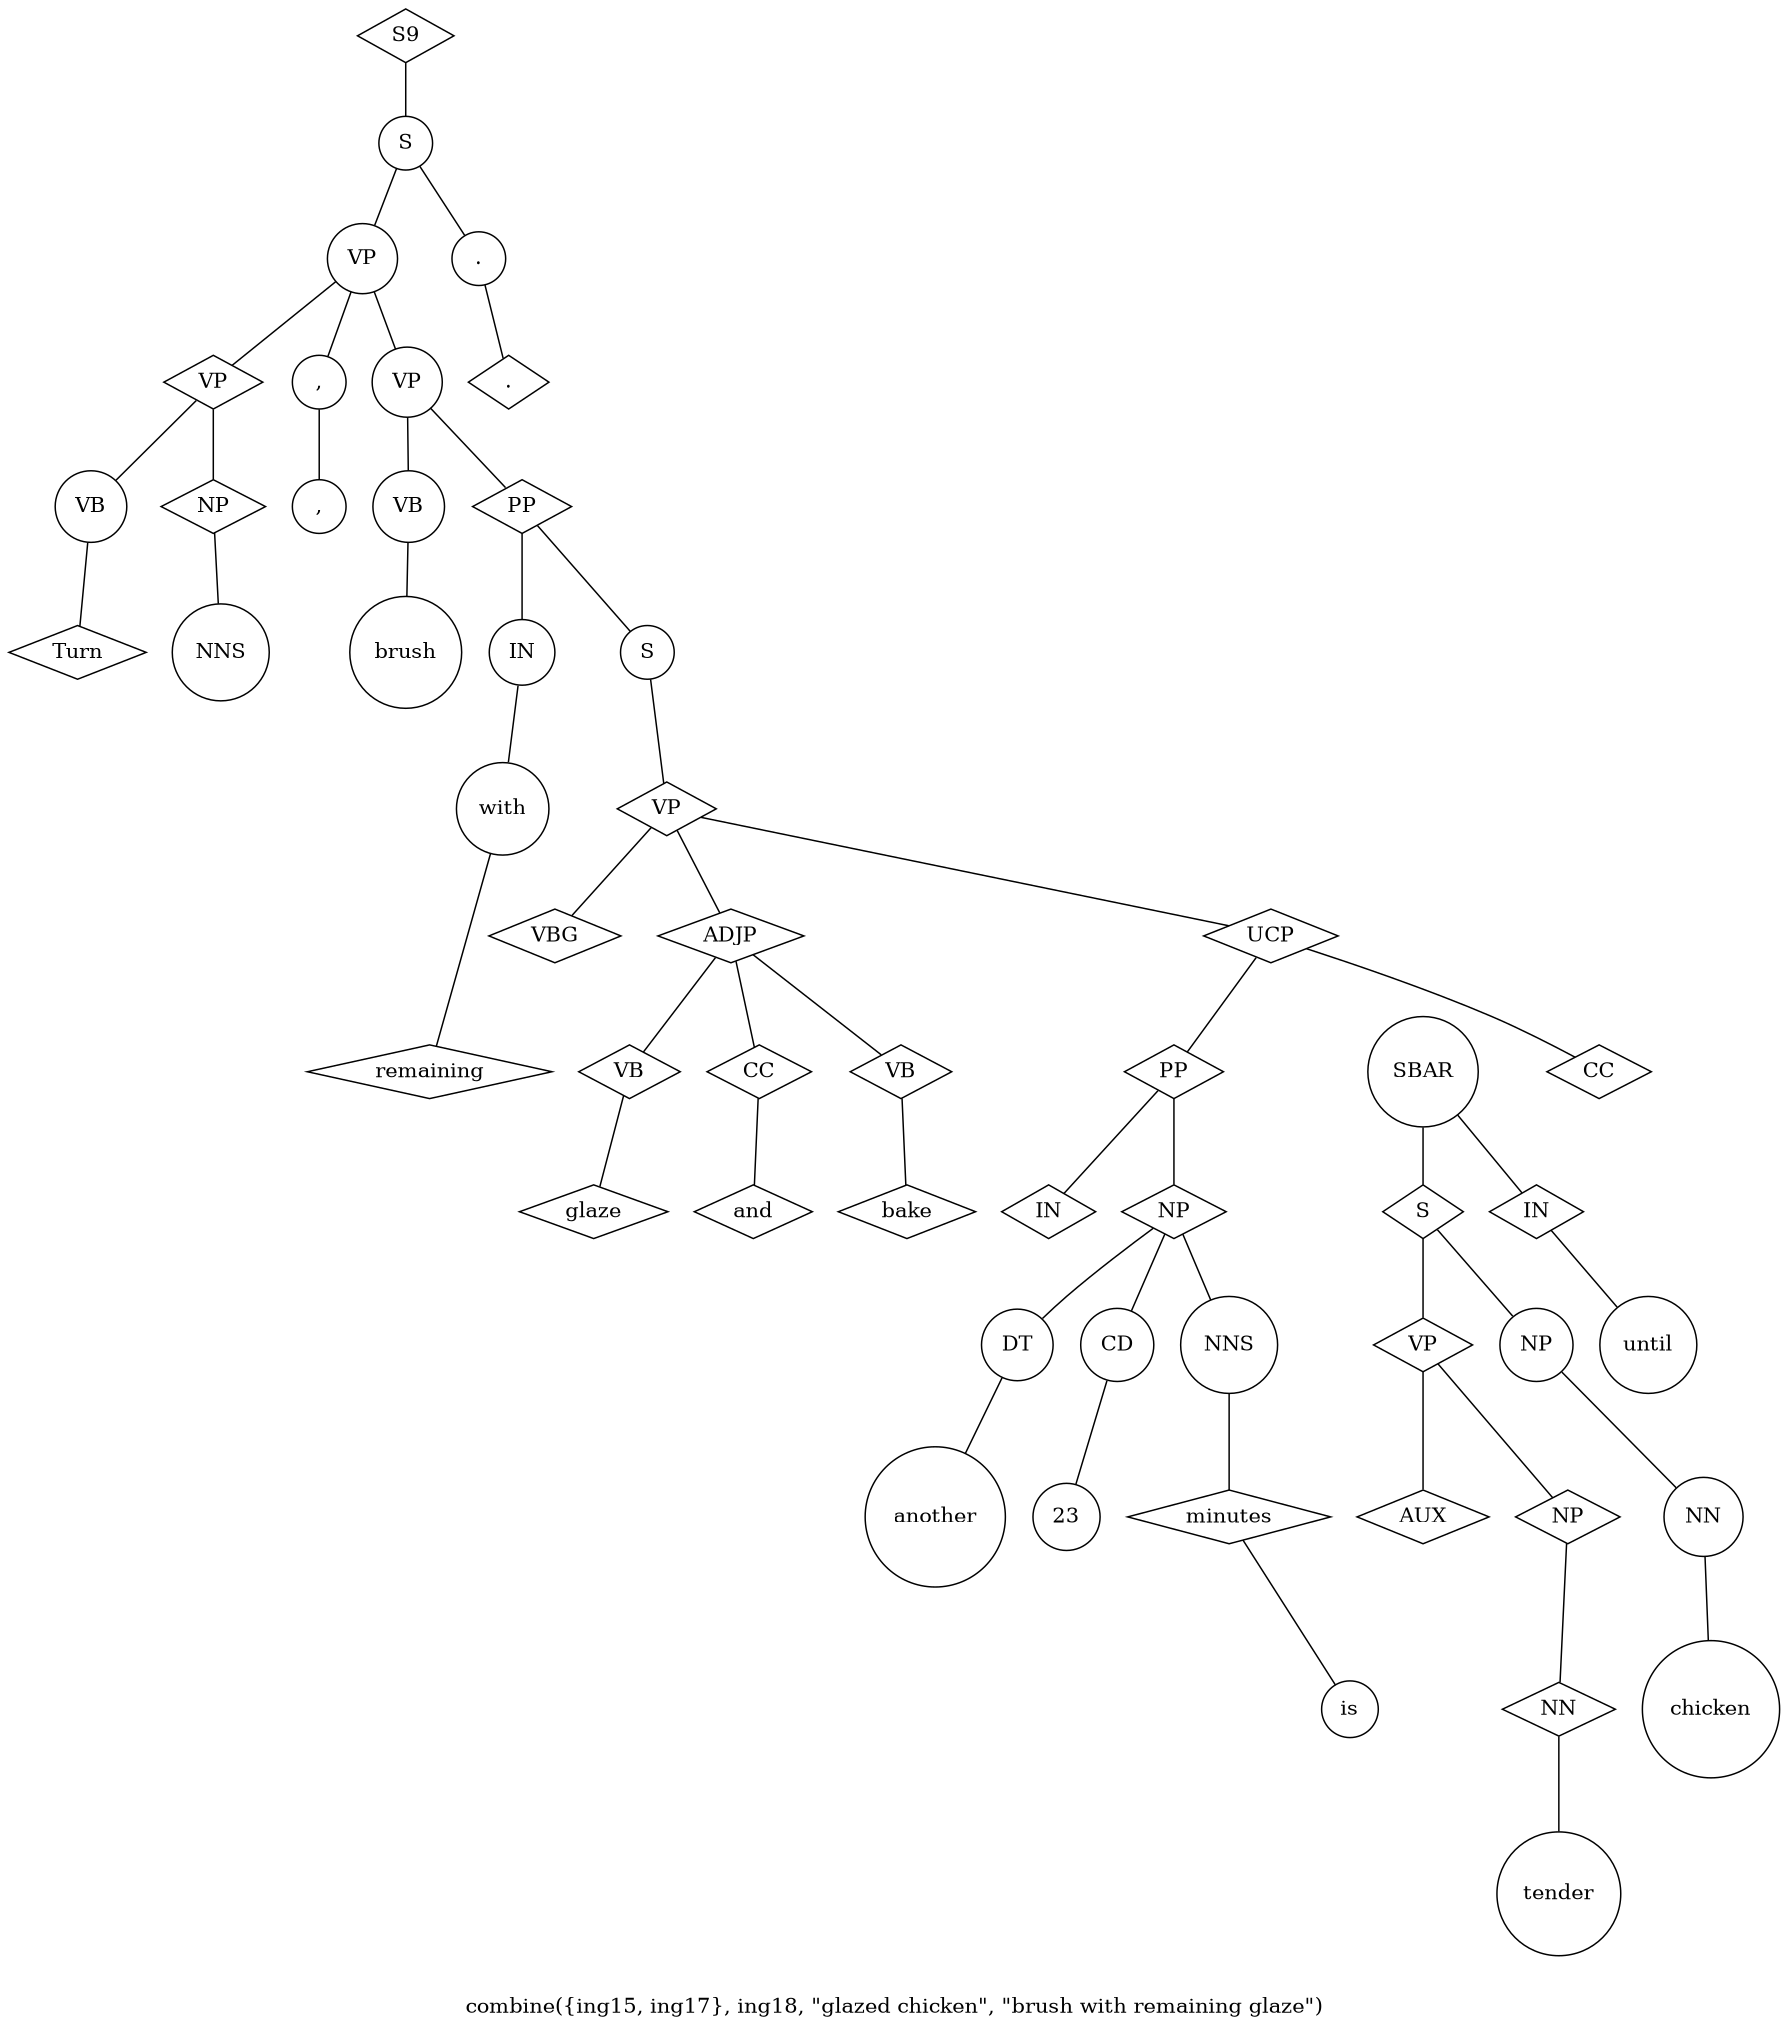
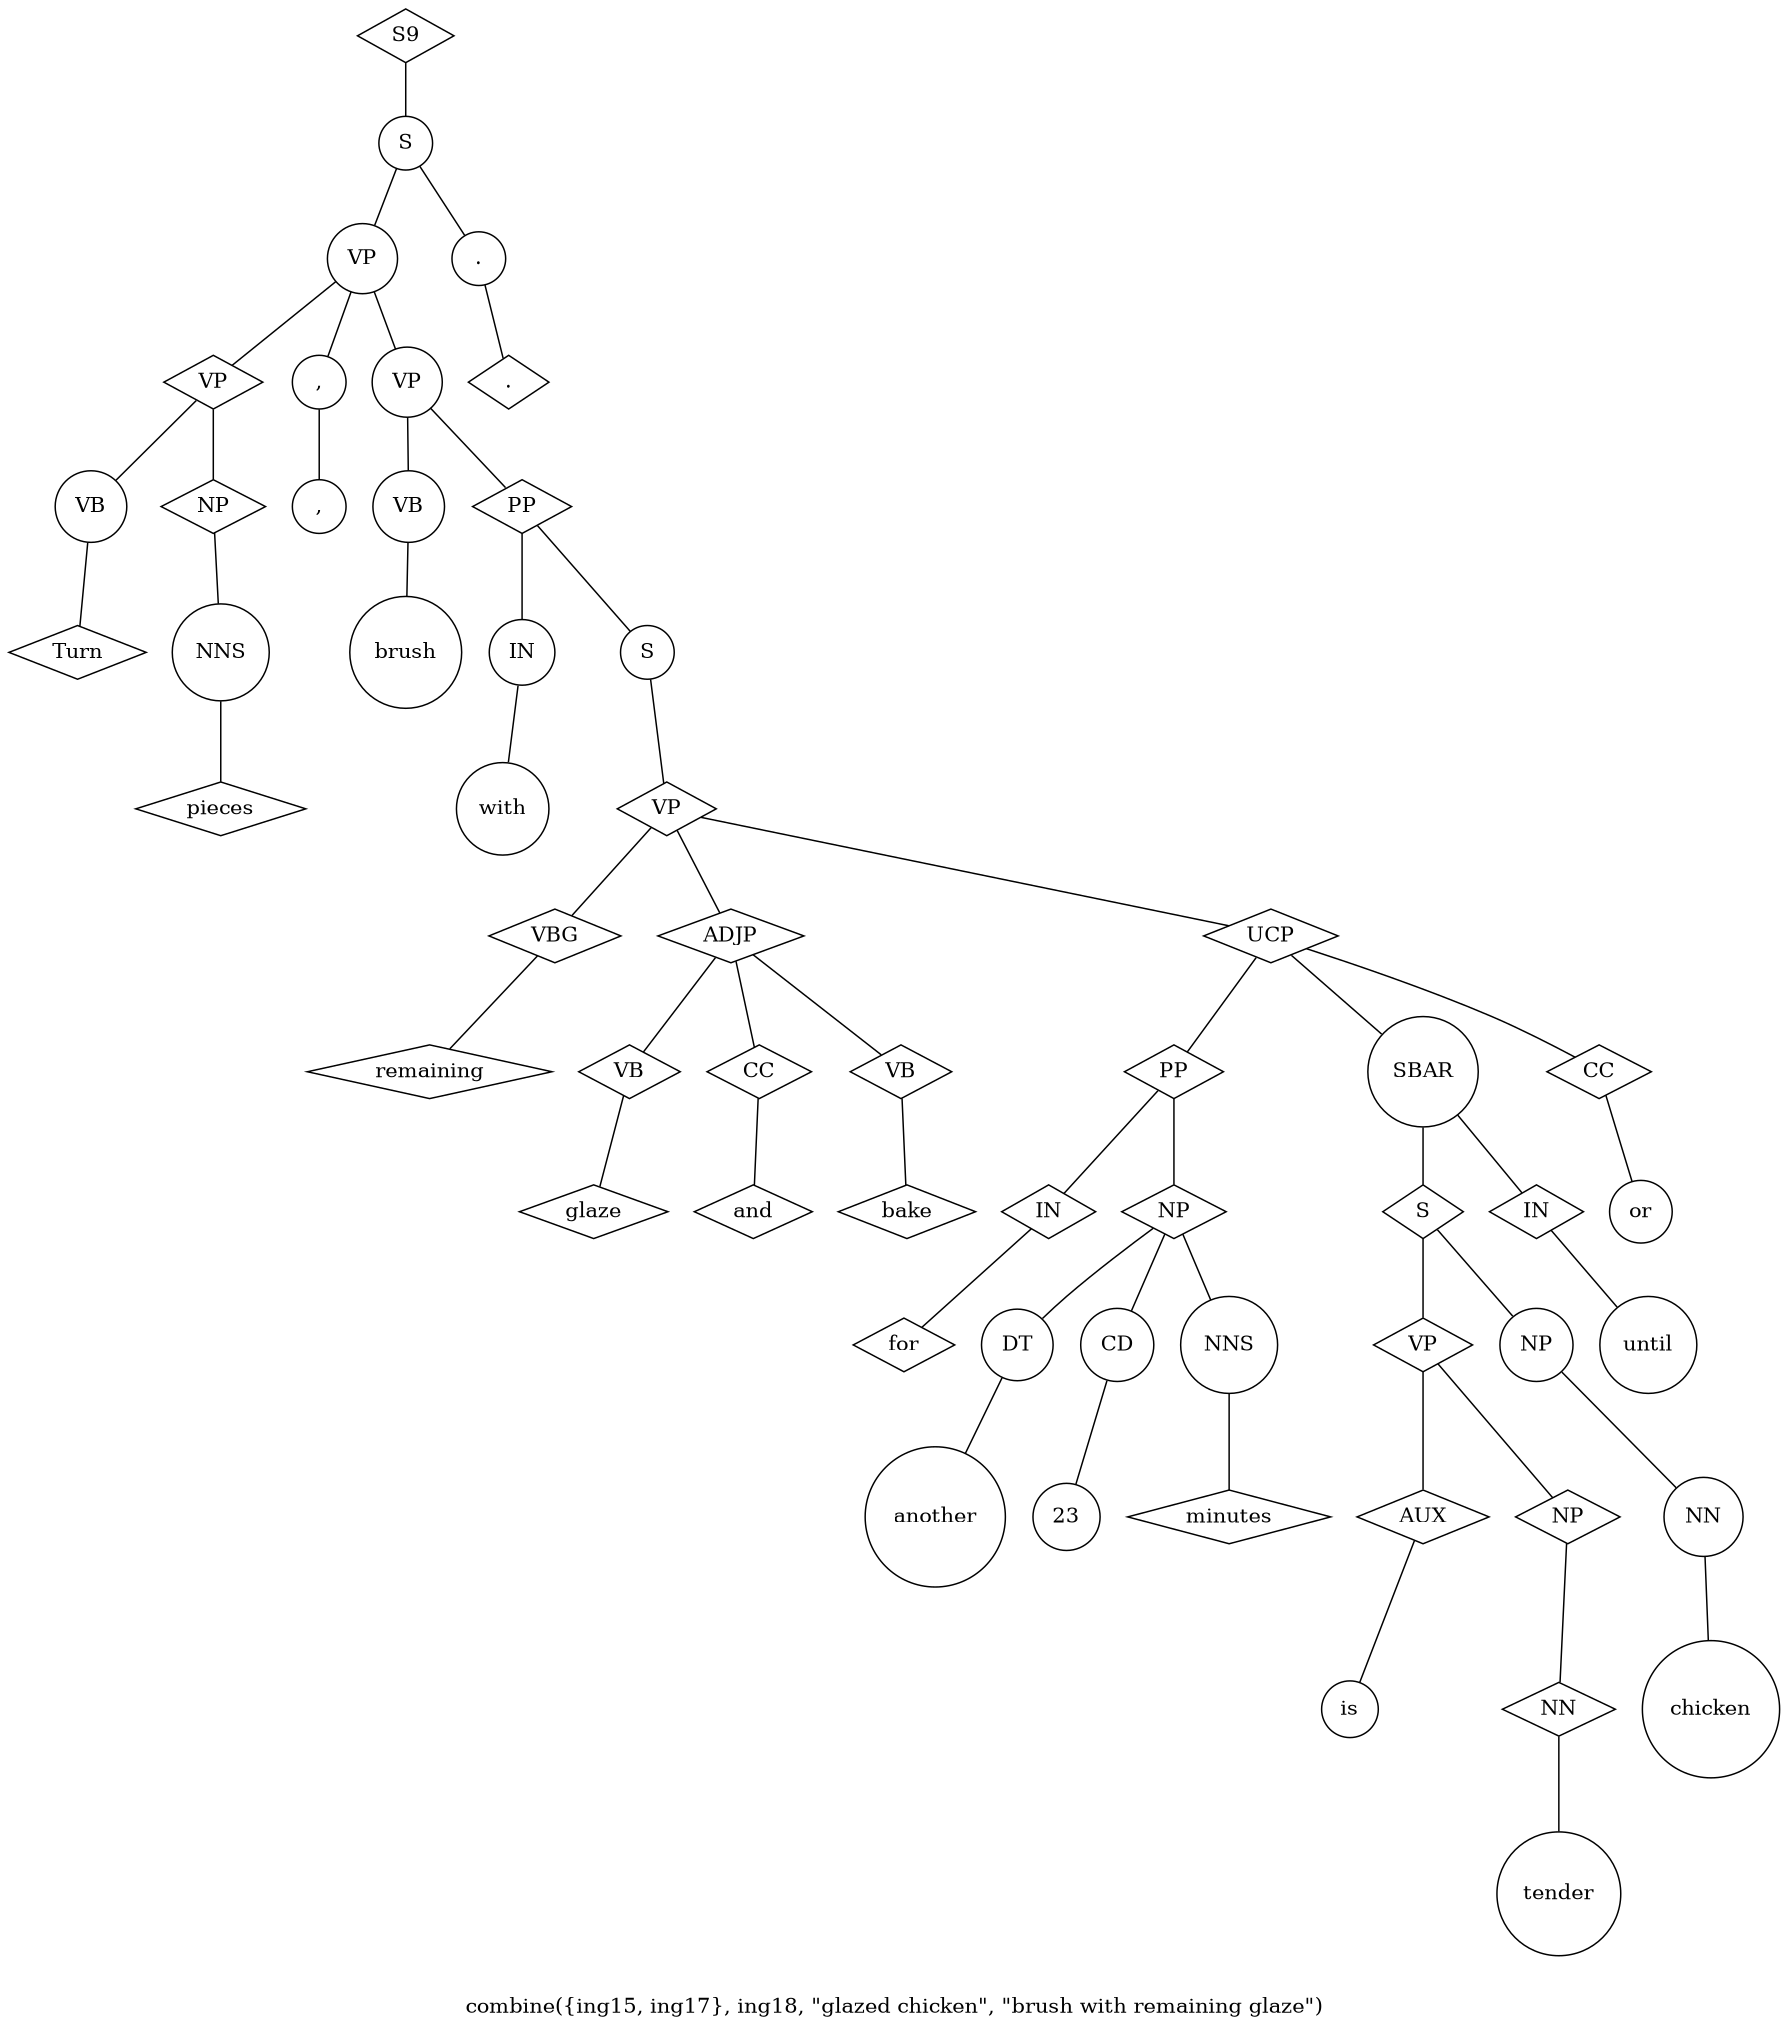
  graph {
    label="combine({ing15, ing17}, ing18, \"glazed chicken\", \"brush with remaining glaze\")"
    node [shape=diamond]
    n1 [label=S9]
    n2 [label=S shape=circle]
    n3 [label=VP shape=circle]
    n4 [label="." shape=circle]
    n5 [label=VP]
    n6 [label="," shape=circle]
    n7 [label=VP shape=circle]
    n8 [label="."]
    n9 [label=VB shape=circle]
    n10 [label=NP]
    n11 [label="," shape=circle]
    n12 [label=VB shape=circle]
    n13 [label=PP]
    n14 [label=Turn]
    n15 [label=NNS shape=circle]
+   n16 [label=pieces]
    n17 [label=brush shape=circle]
    n18 [label=IN shape=circle]
    n19 [label=S shape=circle]
    n20 [label=with shape=circle]
    n21 [label=VP]
    n22 [label=VBG]
    n23 [label=ADJP]
    n24 [label=UCP]
    n25 [label=remaining]
    n26 [label=VB]
    n27 [label=CC]
    n28 [label=VB]
    n29 [label=PP]
    n30 [label=CC]
    n31 [label=SBAR shape=circle]
    n32 [label=glaze]
    n33 [label=and]
    n34 [label=bake]
    n35 [label=IN]
    n36 [label=NP]
+   n37 [label=or shape=circle]
    n38 [label=IN]
    n39 [label=S]
+   n40 [label=for]
    n41 [label=DT shape=circle]
    n42 [label=CD shape=circle]
    n43 [label=NNS shape=circle]
    n44 [label=another shape=circle]
    n45 [label=23 shape=circle]
    n46 [label=minutes]
    n47 [label=until shape=circle]
    n48 [label=NP shape=circle]
    n49 [label=VP]
    n50 [label=NN shape=circle]
    n51 [label=AUX]
    n52 [label=NP]
    n53 [label=chicken shape=circle]
    n54 [label=is shape=circle]
    n55 [label=NN]
    n56 [label=tender shape=circle]
    n1 -- n2
    n2 -- n3
    n2 -- n4
    n3 -- n5
    n3 -- n6
    n3 -- n7
    n4 -- n8
    n5 -- n9
    n5 -- n10
    n6 -- n11
    n7 -- n12
    n7 -- n13
    n9 -- n14
    n10 -- n15
    n12 -- n17
    n13 -- n18
    n13 -- n19
+   n15 -- n16
    n18 -- n20
    n19 -- n21
    n21 -- n22
    n21 -- n23
    n21 -- n24
-   n20 -- n25
+   n22 -- n25
    n23 -- n26
    n23 -- n27
    n23 -- n28
    n24 -- n29
    n24 -- n30
+   n24 -- n31
    n26 -- n32
    n27 -- n33
    n28 -- n34
    n29 -- n35
    n29 -- n36
+   n30 -- n37
    n31 -- n38
    n31 -- n39
+   n35 -- n40
    n36 -- n41
    n36 -- n42
    n36 -- n43
    n38 -- n47
    n39 -- n48
    n39 -- n49
    n41 -- n44
    n42 -- n45
    n43 -- n46
    n48 -- n50
    n49 -- n51
    n49 -- n52
    n50 -- n53
-   n46 -- n54
+   n51 -- n54
    n52 -- n55
    n55 -- n56
  }
